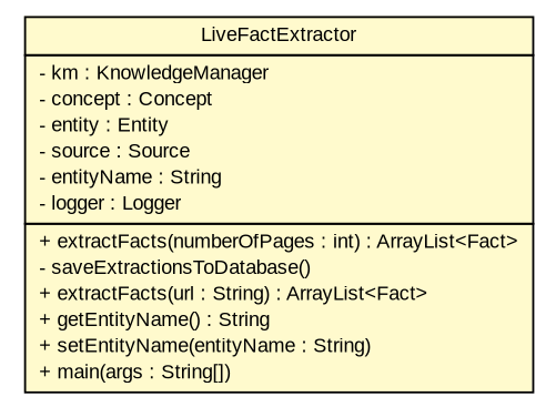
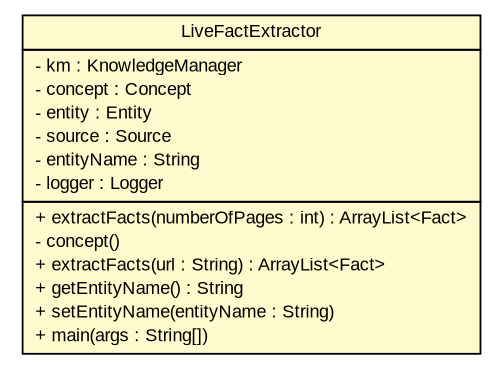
  digraph {
    nodesep=0.25
    ranksep=0.5
-   n1 [fontcolor=black fontname=arial fontsize=10.0 label=<<table title="tud.iir.extraction.fact.LiveFactExtractor" border="0" cellborder="1" cellspacing="0" cellpadding="2" port="p" bgcolor="lemonChiffon" href="./LiveFactExtractor.html"> 		<tr><td><table border="0" cellspacing="0" cellpadding="1"> <tr><td align="center" balign="center"> LiveFactExtractor </td></tr> 		</table></td></tr> 		<tr><td><table border="0" cellspacing="0" cellpadding="1"> <tr><td align="left" balign="left"> - km : KnowledgeManager </td></tr> <tr><td align="left" balign="left"> - concept : Concept </td></tr> <tr><td align="left" balign="left"> - entity : Entity </td></tr> <tr><td align="left" balign="left"> - source : Source </td></tr> <tr><td align="left" balign="left"> - entityName : String </td></tr> <tr><td align="left" balign="left"> - logger : Logger </td></tr> 		</table></td></tr> 		<tr><td><table border="0" cellspacing="0" cellpadding="1"> <tr><td align="left" balign="left"> + extractFacts(numberOfPages : int) : ArrayList&lt;Fact&gt; </td></tr> <tr><td align="left" balign="left"> - saveExtractionsToDatabase() </td></tr> <tr><td align="left" balign="left"> + extractFacts(url : String) : ArrayList&lt;Fact&gt; </td></tr> <tr><td align="left" balign="left"> + getEntityName() : String </td></tr> <tr><td align="left" balign="left"> + setEntityName(entityName : String) </td></tr> <tr><td align="left" balign="left"> + main(args : String[]) </td></tr> 		</table></td></tr> 		</table>> shape=plaintext]
+   n1 [fontcolor=black fontname=arial fontsize=10.0 label=<<table title="tud.iir.extraction.fact.LiveFactExtractor" border="0" cellborder="1" cellspacing="0" cellpadding="2" port="p" bgcolor="lemonChiffon" href="./LiveFactExtractor.html"> 		<tr><td><table border="0" cellspacing="0" cellpadding="1"> <tr><td align="center" balign="center"> LiveFactExtractor </td></tr> 		</table></td></tr> 		<tr><td><table border="0" cellspacing="0" cellpadding="1"> <tr><td align="left" balign="left"> - km : KnowledgeManager </td></tr> <tr><td align="left" balign="left"> - concept : Concept </td></tr> <tr><td align="left" balign="left"> - entity : Entity </td></tr> <tr><td align="left" balign="left"> - source : Source </td></tr> <tr><td align="left" balign="left"> - entityName : String </td></tr> <tr><td align="left" balign="left"> - logger : Logger </td></tr> 		</table></td></tr> 		<tr><td><table border="0" cellspacing="0" cellpadding="1"> <tr><td align="left" balign="left"> + extractFacts(numberOfPages : int) : ArrayList&lt;Fact&gt; </td></tr> <tr><td align="left" balign="left"> - concept() </td></tr> <tr><td align="left" balign="left"> + extractFacts(url : String) : ArrayList&lt;Fact&gt; </td></tr> <tr><td align="left" balign="left"> + getEntityName() : String </td></tr> <tr><td align="left" balign="left"> + setEntityName(entityName : String) </td></tr> <tr><td align="left" balign="left"> + main(args : String[]) </td></tr> 		</table></td></tr> 		</table>> shape=plaintext]
  }
